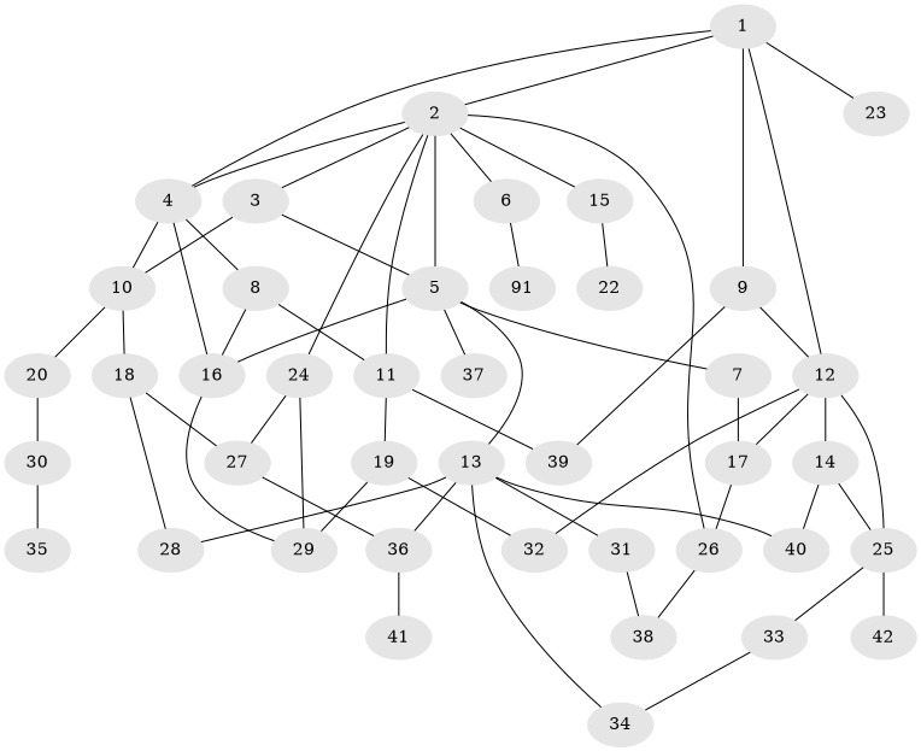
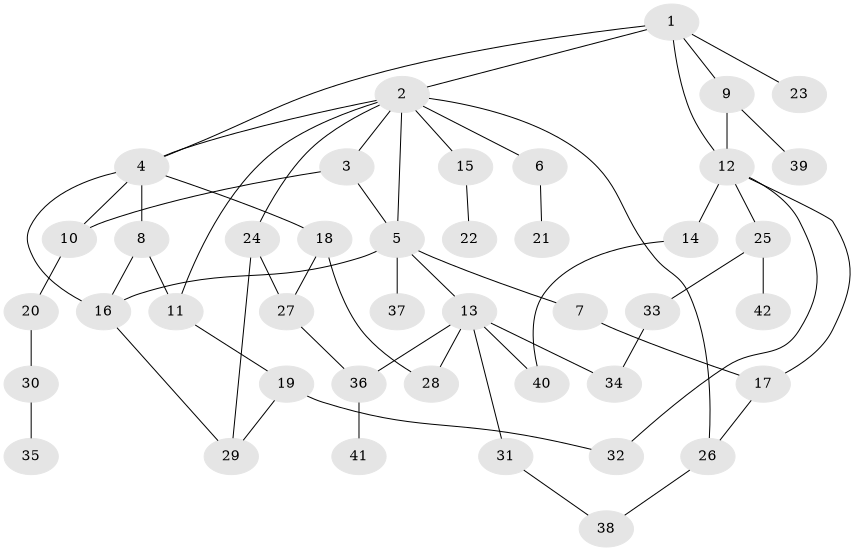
  graph {
    node [color=gray90 style=filled]
    edge [weight=1.0]
    1
    2
    4
    9
    12
    23
    3
    5
    6
    11
    15
    24
    26
    10
    8
    16
    18
    39
    17
    14
    25
    32
    7
    13
    37
-   21 [label=91]
+   21
    19
    22
    29
    27
    38
    20
    28
    40
    31
    34
    36
    30
    33
    42
    41
    35
    1 -- 2
    1 -- 4
    1 -- 9
    1 -- 12
    1 -- 23
    2 -- 4
    2 -- 3
    2 -- 5
    2 -- 6
    2 -- 11
    2 -- 15
    2 -- 24
    2 -- 26
    4 -- 10
    4 -- 8
    4 -- 16
-   10 -- 18
+   4 -- 18
    9 -- 12
    9 -- 39
    12 -- 17
    12 -- 14
    12 -- 25
    12 -- 32
    3 -- 5
    3 -- 10
    5 -- 16
    5 -- 7
    5 -- 13
    5 -- 37
    6 -- 21
-   11 -- 39
    11 -- 19
    15 -- 22
    24 -- 29
    24 -- 27
    26 -- 38
    10 -- 20
    8 -- 11
    8 -- 16
    16 -- 29
    18 -- 27 [weight=4.0]
    18 -- 28
    17 -- 26
-   14 -- 25
    14 -- 40
    25 -- 33
    25 -- 42
    7 -- 17
    13 -- 28
    13 -- 40
    13 -- 31
    13 -- 34
    13 -- 36
    19 -- 32
    19 -- 29
    27 -- 36
    20 -- 30
    31 -- 38
    36 -- 41
    30 -- 35 [weight=2.0]
    33 -- 34
  }
